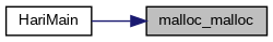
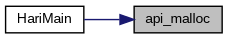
  digraph {
    rankdir=RL
    fontname="Liberation Sans"
    node [color=black fontname="Liberation Sans" fontsize=10 shape=record style=filled]
-   n1 [fillcolor=grey75 fontcolor=black height=0.2 label=malloc_malloc width=0.4]
+   n1 [fillcolor=grey75 fontcolor=black height=0.2 label=api_malloc width=0.4]
    n2 [fillcolor=white height=0.2 label=HariMain width=0.4]
    n1 -> n2 [color=midnightblue dir=back fontname="Liberation Sans" fontsize=10 labelfontname=Helvetica labelfontsize=10 style=solid]
  }
